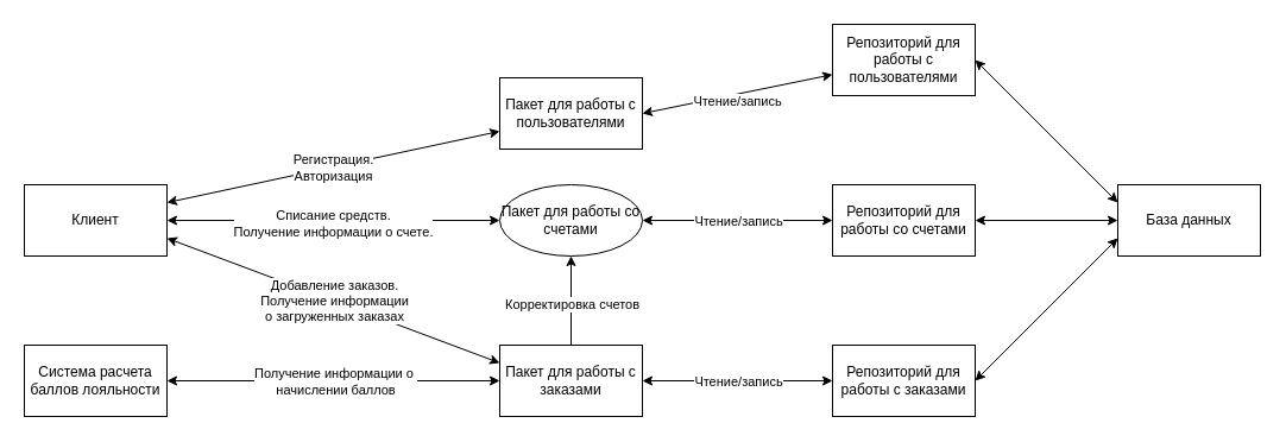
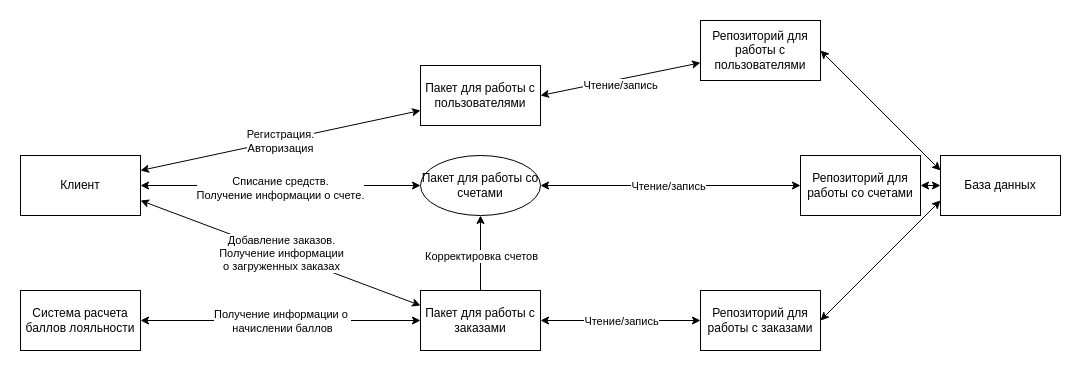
  <mxCell id="0" />
  <mxCell id="1" parent="0" />
  <mxCell id="2" value="Пакет для работы с пользователями" style="rounded=0;whiteSpace=wrap;html=1;" parent="1" vertex="1"><mxGeometry x="420" y="65" width="120" height="60" as="geometry" /></mxCell>
  <mxCell id="3" value="" style="edgeStyle=orthogonalEdgeStyle;rounded=0;orthogonalLoop=1;jettySize=auto;html=1;" parent="1" source="5" target="6" edge="1"><mxGeometry relative="1" as="geometry" /></mxCell>
  <mxCell id="4" value="Корректировка счетов" style="edgeLabel;html=1;align=center;verticalAlign=middle;resizable=0;points=[];" parent="3" vertex="1" connectable="0"><mxGeometry x="-0.217" y="1" relative="1" as="geometry"><mxPoint x="1" y="-6" as="offset" /></mxGeometry></mxCell>
  <mxCell id="5" value="Пакет для работы с заказами" style="rounded=0;whiteSpace=wrap;html=1;" parent="1" vertex="1"><mxGeometry x="420" y="290" width="120" height="60" as="geometry" /></mxCell>
  <mxCell id="6" value="Пакет для работы со счетами" style="ellipse;whiteSpace=wrap;html=1;" parent="1" vertex="1"><mxGeometry x="420" y="155" width="120" height="60" as="geometry" /></mxCell>
  <mxCell id="7" value="" style="endArrow=classic;html=1;rounded=0;entryX=0;entryY=0.75;entryDx=0;entryDy=0;startArrow=classic;startFill=1;exitX=1;exitY=0.25;exitDx=0;exitDy=0;" parent="1" source="30" target="2" edge="1"><mxGeometry relative="1" as="geometry"><mxPoint x="140" y="178.136" as="sourcePoint" /><mxPoint x="780" y="95" as="targetPoint" /></mxGeometry></mxCell>
  <mxCell id="8" value="Регистрация.&lt;br&gt;Авторизация" style="edgeLabel;resizable=0;html=1;;align=center;verticalAlign=middle;" parent="7" connectable="0" vertex="1"><mxGeometry relative="1" as="geometry" /></mxCell>
  <mxCell id="9" value="" style="endArrow=classic;html=1;rounded=0;entryX=0;entryY=0.25;entryDx=0;entryDy=0;startArrow=classic;startFill=1;exitX=1;exitY=0.75;exitDx=0;exitDy=0;" parent="1" source="30" target="5" edge="1"><mxGeometry relative="1" as="geometry"><mxPoint x="140" y="191.864" as="sourcePoint" /><mxPoint x="670" y="95" as="targetPoint" /></mxGeometry></mxCell>
  <mxCell id="10" value="Добавление заказов.&lt;div&gt;Получение информации &lt;br&gt;о загруженных заказах&lt;/div&gt;" style="edgeLabel;resizable=0;html=1;;align=center;verticalAlign=middle;" parent="9" connectable="0" vertex="1"><mxGeometry relative="1" as="geometry" /></mxCell>
  <mxCell id="11" value="" style="endArrow=classic;html=1;rounded=0;entryX=0;entryY=0.5;entryDx=0;entryDy=0;startArrow=classic;startFill=1;exitX=1;exitY=0.5;exitDx=0;exitDy=0;" parent="1" source="30" target="6" edge="1"><mxGeometry relative="1" as="geometry"><mxPoint x="140" y="185" as="sourcePoint" /><mxPoint x="610" y="95" as="targetPoint" /></mxGeometry></mxCell>
  <mxCell id="12" value="Label" style="edgeLabel;resizable=0;html=1;;align=center;verticalAlign=middle;" parent="11" connectable="0" vertex="1"><mxGeometry relative="1" as="geometry" /></mxCell>
  <mxCell id="13" value="Списание средств.&lt;div&gt;Получение информации о счете.&lt;/div&gt;" style="edgeLabel;html=1;align=center;verticalAlign=middle;resizable=0;points=[];" parent="11" vertex="1" connectable="0"><mxGeometry x="-0.009" y="-2" relative="1" as="geometry"><mxPoint as="offset" /></mxGeometry></mxCell>
  <mxCell id="14" value="Репозиторий для работы с пользователями" style="rounded=0;whiteSpace=wrap;html=1;" parent="1" vertex="1"><mxGeometry x="700" y="20" width="120" height="60" as="geometry" /></mxCell>
  <mxCell id="15" value="Репозиторий для работы с заказами" style="rounded=0;whiteSpace=wrap;html=1;" parent="1" vertex="1"><mxGeometry x="700" y="290" width="120" height="60" as="geometry" /></mxCell>
- <mxCell id="16" value="Репозиторий для работы со счетами" style="rounded=0;whiteSpace=wrap;html=1;" parent="1" vertex="1"><mxGeometry x="700" y="155" width="120" height="60" as="geometry" /></mxCell>
+ <mxCell id="16" value="Репозиторий для работы со счетами" style="rounded=0;whiteSpace=wrap;html=1;" parent="1" vertex="1"><mxGeometry x="800" y="155" width="120" height="60" as="geometry" /></mxCell>
  <mxCell id="17" value="База данных" style="rounded=0;whiteSpace=wrap;html=1;" parent="1" vertex="1"><mxGeometry x="940" y="155" width="120" height="60" as="geometry" /></mxCell>
  <mxCell id="18" value="" style="endArrow=classic;html=1;rounded=0;entryX=0;entryY=0.25;entryDx=0;entryDy=0;exitX=1;exitY=0.5;exitDx=0;exitDy=0;startArrow=classic;startFill=1;" parent="1" source="14" target="17" edge="1"><mxGeometry width="50" height="50" relative="1" as="geometry"><mxPoint x="630" y="125" as="sourcePoint" /><mxPoint x="680" y="75" as="targetPoint" /></mxGeometry></mxCell>
  <mxCell id="19" value="" style="endArrow=classic;html=1;rounded=0;exitX=1;exitY=0.5;exitDx=0;exitDy=0;entryX=0;entryY=0.75;entryDx=0;entryDy=0;startArrow=classic;startFill=1;" parent="1" source="15" target="17" edge="1"><mxGeometry width="50" height="50" relative="1" as="geometry"><mxPoint x="630" y="125" as="sourcePoint" /><mxPoint x="680" y="75" as="targetPoint" /></mxGeometry></mxCell>
  <mxCell id="20" value="" style="endArrow=classic;startArrow=classic;html=1;rounded=0;exitX=1;exitY=0.5;exitDx=0;exitDy=0;entryX=0;entryY=0.5;entryDx=0;entryDy=0;" parent="1" source="16" target="17" edge="1"><mxGeometry width="50" height="50" relative="1" as="geometry"><mxPoint x="630" y="125" as="sourcePoint" /><mxPoint x="680" y="75" as="targetPoint" /></mxGeometry></mxCell>
  <mxCell id="21" value="" style="endArrow=classic;startArrow=classic;html=1;rounded=0;exitX=1;exitY=0.5;exitDx=0;exitDy=0;" parent="1" source="2" target="14" edge="1"><mxGeometry width="50" height="50" relative="1" as="geometry"><mxPoint x="720" y="125" as="sourcePoint" /><mxPoint x="770" y="75" as="targetPoint" /></mxGeometry></mxCell>
  <mxCell id="22" value="Чтение/запись" style="edgeLabel;html=1;align=center;verticalAlign=middle;resizable=0;points=[];" parent="21" vertex="1" connectable="0"><mxGeometry x="-0.353" y="1" relative="1" as="geometry"><mxPoint x="28" y="1" as="offset" /></mxGeometry></mxCell>
  <mxCell id="23" value="Система расчета баллов лояльности" style="rounded=0;whiteSpace=wrap;html=1;" parent="1" vertex="1"><mxGeometry x="20" y="290" width="120" height="60" as="geometry" /></mxCell>
  <mxCell id="24" value="" style="endArrow=classic;startArrow=classic;html=1;rounded=0;entryX=0;entryY=0.5;entryDx=0;entryDy=0;exitX=1;exitY=0.5;exitDx=0;exitDy=0;" parent="1" source="23" target="5" edge="1"><mxGeometry width="50" height="50" relative="1" as="geometry"><mxPoint x="480" y="455" as="sourcePoint" /><mxPoint x="530" y="405" as="targetPoint" /></mxGeometry></mxCell>
  <mxCell id="25" value="Получение информации о&amp;nbsp;&lt;div&gt;начислении баллов&lt;/div&gt;" style="edgeLabel;html=1;align=center;verticalAlign=middle;resizable=0;points=[];" parent="24" vertex="1" connectable="0"><mxGeometry x="-0.189" y="-2" relative="1" as="geometry"><mxPoint x="27" y="-2" as="offset" /></mxGeometry></mxCell>
  <mxCell id="26" value="" style="endArrow=classic;startArrow=classic;html=1;rounded=0;exitX=1;exitY=0.5;exitDx=0;exitDy=0;entryX=0;entryY=0.5;entryDx=0;entryDy=0;" parent="1" source="5" target="15" edge="1"><mxGeometry width="50" height="50" relative="1" as="geometry"><mxPoint x="720" y="125" as="sourcePoint" /><mxPoint x="770" y="75" as="targetPoint" /></mxGeometry></mxCell>
  <mxCell id="27" value="Чтение/запись" style="edgeLabel;html=1;align=center;verticalAlign=middle;resizable=0;points=[];" parent="26" vertex="1" connectable="0"><mxGeometry x="-0.061" y="-2" relative="1" as="geometry"><mxPoint x="5" y="-2" as="offset" /></mxGeometry></mxCell>
  <mxCell id="28" value="" style="endArrow=classic;startArrow=classic;html=1;rounded=0;exitX=1;exitY=0.5;exitDx=0;exitDy=0;entryX=0;entryY=0.5;entryDx=0;entryDy=0;" parent="1" source="6" target="16" edge="1"><mxGeometry width="50" height="50" relative="1" as="geometry"><mxPoint x="540" y="255" as="sourcePoint" /><mxPoint x="870" y="255" as="targetPoint" /></mxGeometry></mxCell>
  <mxCell id="29" value="Чтение/запись" style="edgeLabel;html=1;align=center;verticalAlign=middle;resizable=0;points=[];" parent="28" vertex="1" connectable="0"><mxGeometry x="-0.061" y="-2" relative="1" as="geometry"><mxPoint x="5" y="-2" as="offset" /></mxGeometry></mxCell>
  <mxCell id="30" value="Клиент" style="rounded=0;whiteSpace=wrap;html=1;" parent="1" vertex="1"><mxGeometry x="20" y="155" width="120" height="60" as="geometry" /></mxCell>
